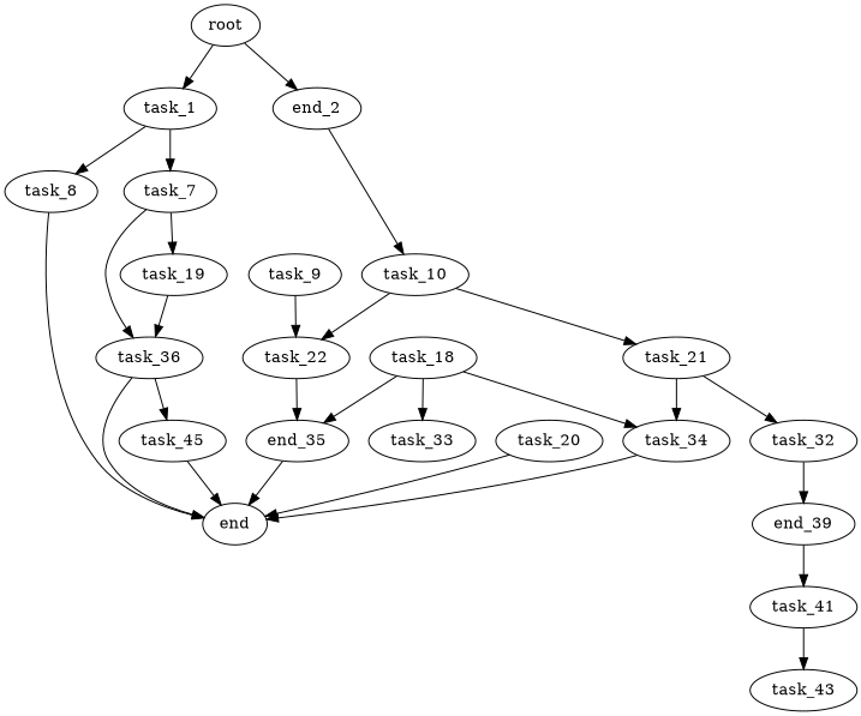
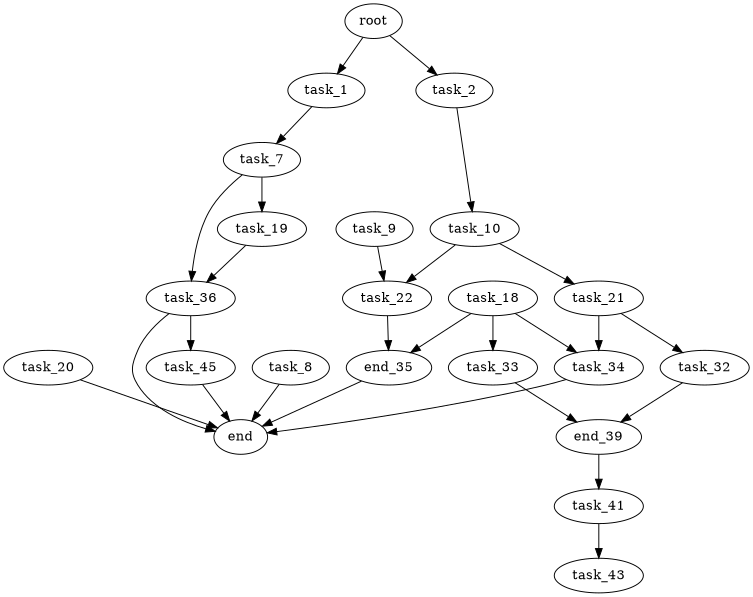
  digraph {
    root
    task_1
-   task_2 [label=end_2]
+   task_2
    task_7
    task_8
    task_10
    task_19
    task_36
    end
    task_9
    task_22
    task_21
    task_20
    n14 [label=end_35]
    task_18
    task_33
    task_34
    task_32
    n19 [label=end_39]
    task_45
    task_41
    task_43
    root -> task_1
    root -> task_2
    task_1 -> task_7
-   task_1 -> task_8
    task_2 -> task_10
    task_7 -> task_19
    task_7 -> task_36
    task_8 -> end
    task_10 -> task_22
    task_10 -> task_21
    task_19 -> task_36
    task_36 -> end
    task_36 -> task_45
    task_9 -> task_22
    task_22 -> n14
    task_21 -> task_34
    task_21 -> task_32
    task_20 -> end
    n14 -> end
    task_18 -> n14
    task_18 -> task_33
    task_18 -> task_34
+   task_33 -> n19
    task_34 -> end
    task_32 -> n19
    n19 -> task_41
    task_45 -> end
    task_41 -> task_43
  }
